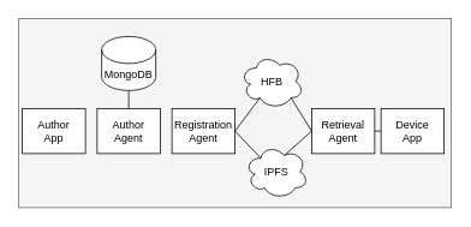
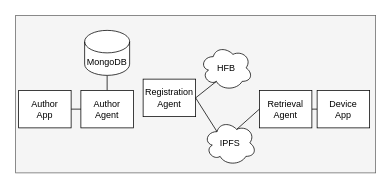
  <mxCell id="0" />
  <mxCell id="1" parent="0" />
  <mxCell id="2" value="" style="rounded=0;whiteSpace=wrap;html=1;fillColor=#f5f5f5;fontColor=#333333;strokeColor=#666666;" parent="1" vertex="1"><mxGeometry x="20" y="20" width="480" height="210" as="geometry" /></mxCell>
  <mxCell id="3" style="edgeStyle=orthogonalEdgeStyle;rounded=0;orthogonalLoop=1;jettySize=auto;html=1;exitX=0.5;exitY=0;exitDx=0;exitDy=0;entryX=0.5;entryY=1;entryDx=0;entryDy=0;entryPerimeter=0;endArrow=none;endFill=0;" parent="1" source="4" target="8" edge="1"><mxGeometry relative="1" as="geometry" /></mxCell>
  <mxCell id="4" value="&lt;div&gt;Author&lt;/div&gt;&lt;div&gt;Agent&lt;br&gt;&lt;/div&gt;" style="rounded=0;whiteSpace=wrap;html=1;" parent="1" vertex="1"><mxGeometry x="107" y="120" width="70" height="50" as="geometry" /></mxCell>
  <mxCell id="5" style="edgeStyle=orthogonalEdgeStyle;rounded=0;orthogonalLoop=1;jettySize=auto;html=1;exitX=1;exitY=0.5;exitDx=0;exitDy=0;entryX=0;entryY=0.5;entryDx=0;entryDy=0;endArrow=none;endFill=0;" parent="1" source="6" target="13" edge="1"><mxGeometry relative="1" as="geometry" /></mxCell>
  <mxCell id="6" value="&lt;div&gt;Retrieval&lt;br&gt;&lt;/div&gt;&lt;div&gt;Agent&lt;br&gt;&lt;/div&gt;" style="rounded=0;whiteSpace=wrap;html=1;" parent="1" vertex="1"><mxGeometry x="345" y="120" width="70" height="50" as="geometry" /></mxCell>
- <mxCell id="7" value="&lt;div&gt;Registration&lt;br&gt;&lt;/div&gt;&lt;div&gt;Agent&lt;br&gt;&lt;/div&gt;" style="rounded=0;whiteSpace=wrap;html=1;" parent="1" vertex="1"><mxGeometry x="190" y="120" width="70" height="50" as="geometry" /></mxCell>
+ <mxCell id="7" value="&lt;div&gt;Registration&lt;br&gt;&lt;/div&gt;&lt;div&gt;Agent&lt;br&gt;&lt;/div&gt;" style="rounded=0;whiteSpace=wrap;html=1;" parent="1" vertex="1"><mxGeometry x="190" y="105" width="70" height="50" as="geometry" /></mxCell>
  <mxCell id="8" value="MongoDB" style="shape=cylinder3;whiteSpace=wrap;html=1;boundedLbl=1;backgroundOutline=1;size=15;" parent="1" vertex="1"><mxGeometry x="112" y="40" width="60" height="60" as="geometry" /></mxCell>
  <mxCell id="9" value="HFB" style="ellipse;shape=cloud;whiteSpace=wrap;html=1;" parent="1" vertex="1"><mxGeometry x="266" y="60" width="70" height="60" as="geometry" /></mxCell>
  <mxCell id="10" value="IPFS" style="ellipse;shape=cloud;whiteSpace=wrap;html=1;" parent="1" vertex="1"><mxGeometry x="271" y="160" width="70" height="60" as="geometry" /></mxCell>
+ <mxCell id="11" style="edgeStyle=orthogonalEdgeStyle;rounded=0;orthogonalLoop=1;jettySize=auto;html=1;exitX=1;exitY=0.5;exitDx=0;exitDy=0;entryX=0;entryY=0.5;entryDx=0;entryDy=0;endArrow=none;endFill=0;" parent="1" source="12" target="4" edge="1"><mxGeometry relative="1" as="geometry" /></mxCell>
  <mxCell id="12" value="&lt;div&gt;Author&lt;/div&gt;&lt;div&gt;App&lt;br&gt;&lt;/div&gt;" style="rounded=0;whiteSpace=wrap;html=1;" parent="1" vertex="1"><mxGeometry x="24" y="120" width="70" height="50" as="geometry" /></mxCell>
  <mxCell id="13" value="&lt;div&gt;Device&lt;/div&gt;&lt;div&gt;App&lt;br&gt;&lt;/div&gt;" style="rounded=0;whiteSpace=wrap;html=1;" parent="1" vertex="1"><mxGeometry x="422" y="120" width="70" height="50" as="geometry" /></mxCell>
  <mxCell id="14" value="" style="endArrow=none;html=1;rounded=0;entryX=0.25;entryY=0.25;entryDx=0;entryDy=0;entryPerimeter=0;exitX=1;exitY=0.5;exitDx=0;exitDy=0;" parent="1" source="7" target="10" edge="1"><mxGeometry width="50" height="50" relative="1" as="geometry"><mxPoint x="240" y="340" as="sourcePoint" /><mxPoint x="290" y="290" as="targetPoint" /></mxGeometry></mxCell>
  <mxCell id="15" value="" style="endArrow=none;html=1;rounded=0;entryX=0.31;entryY=0.8;entryDx=0;entryDy=0;entryPerimeter=0;exitX=1;exitY=0.5;exitDx=0;exitDy=0;" parent="1" source="7" target="9" edge="1"><mxGeometry width="50" height="50" relative="1" as="geometry"><mxPoint x="260" y="310" as="sourcePoint" /><mxPoint x="310" y="260" as="targetPoint" /></mxGeometry></mxCell>
- <mxCell id="16" value="" style="endArrow=none;html=1;rounded=0;entryX=0;entryY=0.5;entryDx=0;entryDy=0;exitX=0.8;exitY=0.8;exitDx=0;exitDy=0;exitPerimeter=0;" parent="1" source="9" target="6" edge="1"><mxGeometry width="50" height="50" relative="1" as="geometry"><mxPoint x="190" y="310" as="sourcePoint" /><mxPoint x="240" y="260" as="targetPoint" /></mxGeometry></mxCell>
  <mxCell id="17" value="" style="endArrow=none;html=1;rounded=0;entryX=0;entryY=0.5;entryDx=0;entryDy=0;exitX=0.625;exitY=0.2;exitDx=0;exitDy=0;exitPerimeter=0;" parent="1" source="10" target="6" edge="1"><mxGeometry width="50" height="50" relative="1" as="geometry"><mxPoint x="340" y="310" as="sourcePoint" /><mxPoint x="390" y="260" as="targetPoint" /></mxGeometry></mxCell>
  <mxCell id="18" value="" style="shape=image;verticalLabelPosition=bottom;labelBackgroundColor=default;verticalAlign=top;aspect=fixed;imageAspect=0;image=https://www.docker.com/wp-content/uploads/2022/03/vertical-logo-monochromatic.png;" parent="1" vertex="1"><mxGeometry x="435" y="30" width="60" height="51.35" as="geometry" /></mxCell>
